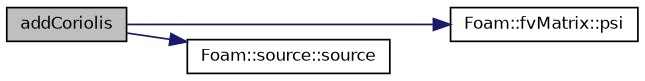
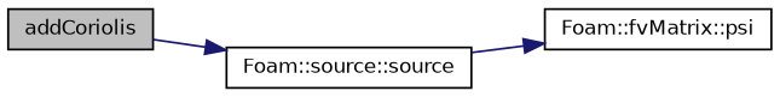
  digraph {
    rankdir=LR
    node [color=black fontname=Helvetica fontsize=10 shape=record]
    edge [color=midnightblue fontname=Helvetica fontsize=10 labelfontname=Helvetica labelfontsize=10 style=solid]
    n1 [fillcolor=grey75 fontcolor=black height=0.2 label=addCoriolis style=filled width=0.4]
    n2 [height=0.2 label="Foam::fvMatrix::psi" width=0.4]
    n3 [height=0.2 label="Foam::source::source" width=0.4]
-   n1 -> n2
+   n3 -> n2
    n1 -> n3
  }
